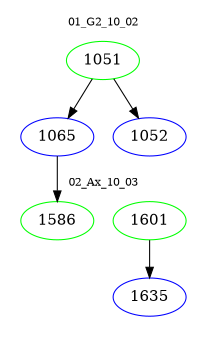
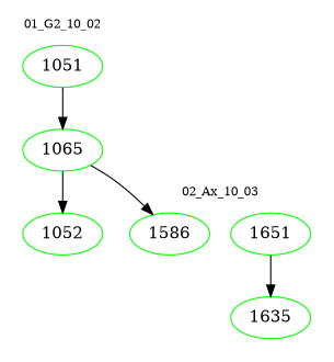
  digraph {
    node [color=green]
    edge [color=black]
-   n1 [label=1601]
+   n1 [label=1651]
    n2 [label=1586]
-   n3 [color=blue label=1635]
+   n3 [label=1635]
    n4 [label=1051]
-   n5 [color=blue label=1065]
-   n6 [color=blue label=1052]
+   n5 [label=1065]
+   n6 [label=1052]
    subgraph cluster_1 {
      color=white
      fontsize=10
      label="02_Ax_10_03"
      n1
      n2
      n3
    }
    subgraph cluster_2 {
      color=white
      fontsize=10
      label="01_G2_10_02"
      n4
      n5
      n6
    }
    n1 -> n3
    n4 -> n5
-   n4 -> n6
+   n5 -> n6
    n5 -> n2
  }
